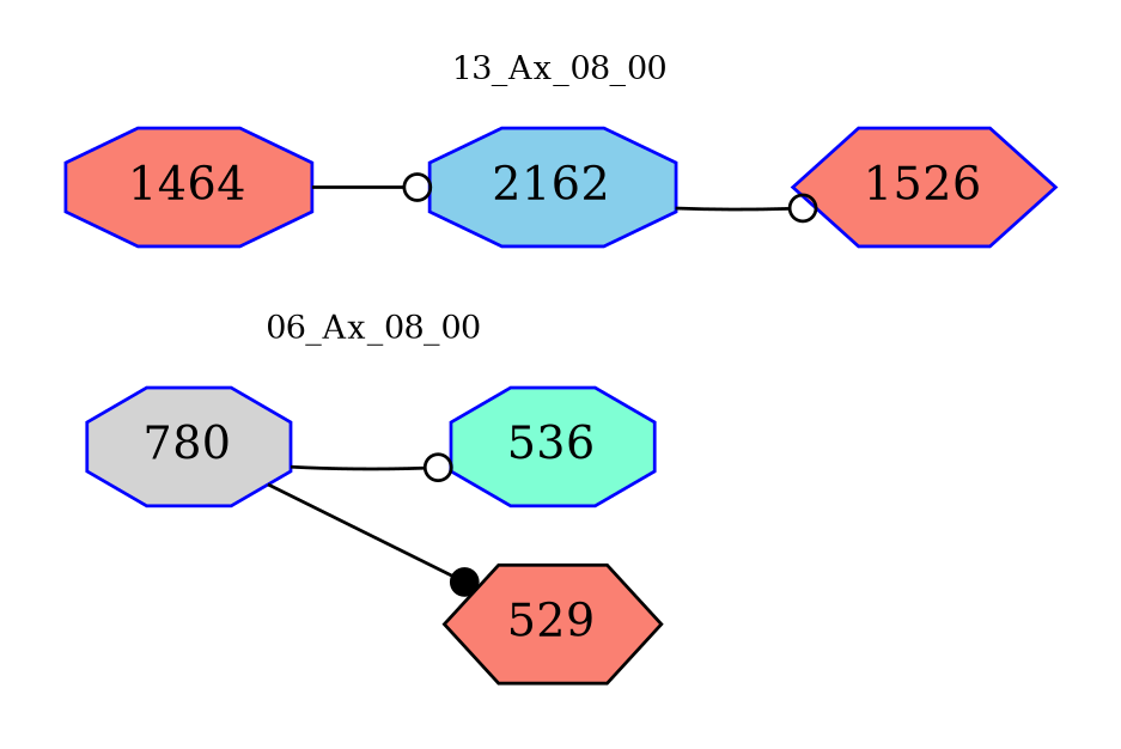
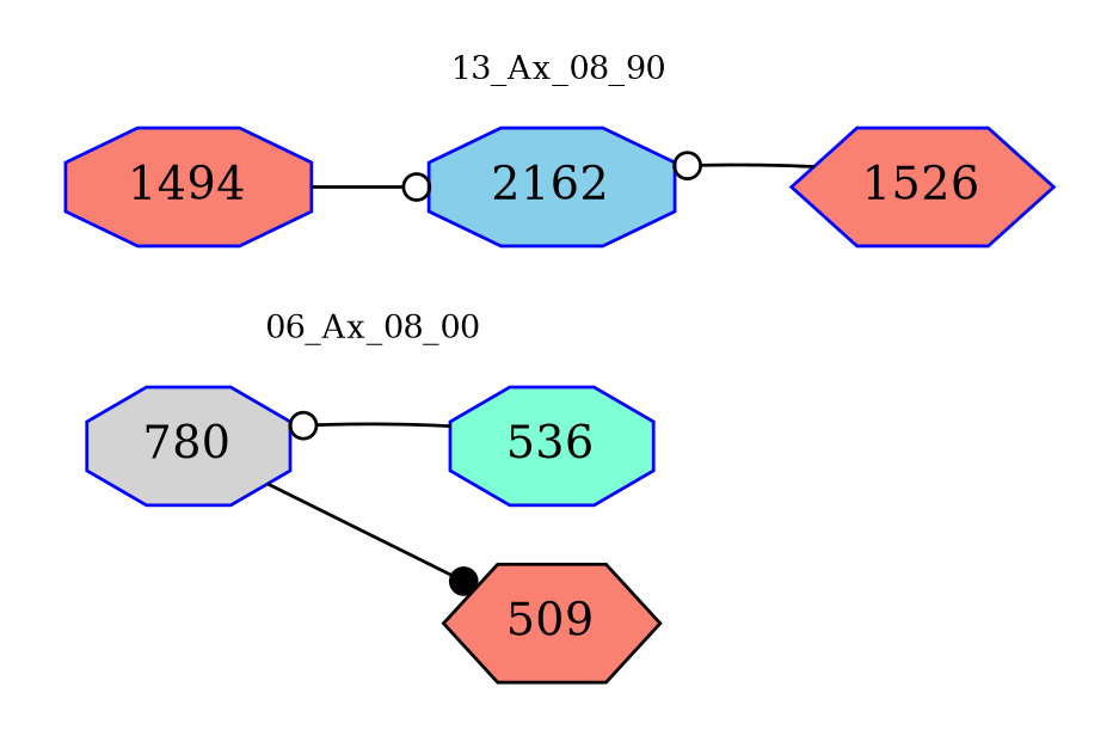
  digraph {
    rankdir=LR
    node [color=blue fillcolor=salmon shape=octagon style=filled]
    edge [arrowhead=odot color=black]
-   n1 [color=black label=529 shape=hexagon]
+   n1 [color=black label=509 shape=hexagon]
    n2 [fillcolor=lightgrey label=780]
    n3 [fillcolor=aquamarine label=536]
-   n4 [label=1464]
+   n4 [label=1494]
    n5 [fillcolor=skyblue label=2162]
    n6 [label=1526 shape=hexagon]
    subgraph cluster_1 {
      color=white
      fontsize=10
      label="06_Ax_08_00"
      n1
      n2
      n3
    }
    subgraph cluster_2 {
      color=white
      fontsize=10
-     label="13_Ax_08_00"
+     label="13_Ax_08_90"
      n4
      n5
      n6
    }
    n2 -> n1 [arrowhead=dot]
-   n2 -> n3
+   n3 -> n2
    n4 -> n5
-   n5 -> n6
+   n6 -> n5
  }
